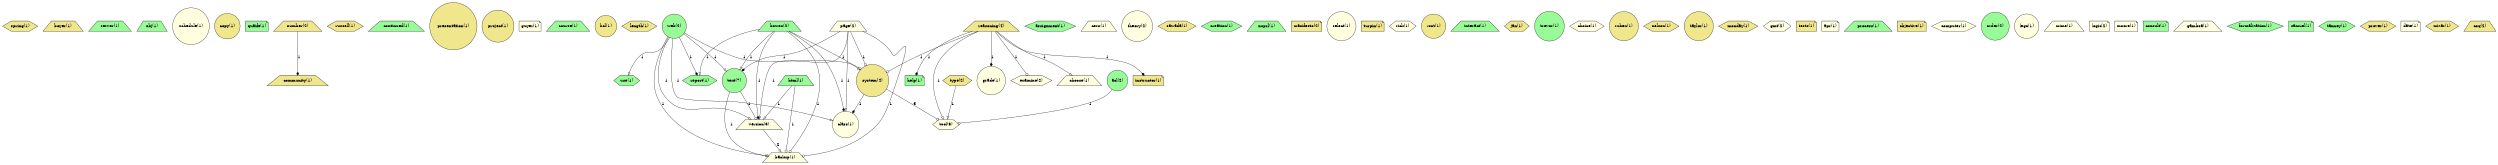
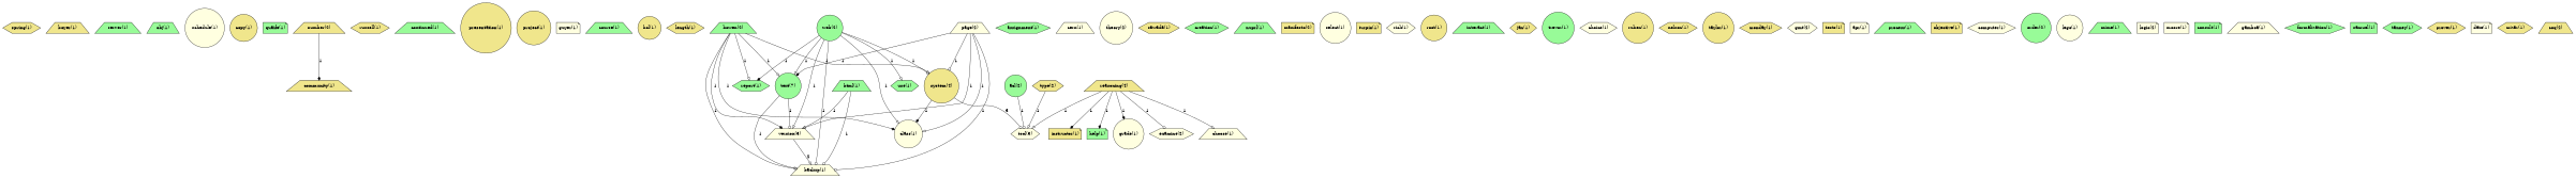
  digraph {
    node [fillcolor=khaki shape=hexagon style=filled]
    edge [arrowhead=onormal]
    n1 [label="spring(1)"]
    n2 [label="boyer(1)" shape=trapezium]
    n3 [fillcolor=palegreen label="server(1)" shape=trapezium]
    n4 [fillcolor=palegreen label="obj(1)" shape=trapezium]
    n5 [fillcolor=lightyellow label="schedule(1)" shape=circle]
    n6 [label="copy(1)" shape=circle]
    n7 [fillcolor=palegreen label="quaife(1)" shape=note]
    n8 [label="number(2)" shape=trapezium]
    n9 [label="community(1)" shape=trapezium]
    n10 [label="russell(1)"]
    n11 [fillcolor=palegreen label="continued(1)" shape=trapezium]
    n12 [label="presentation(1)" shape=circle]
    n13 [label="project(1)" shape=circle]
    n14 [fillcolor=lightyellow label="guyer(1)" shape=note]
    n15 [fillcolor=palegreen label="course(1)" shape=trapezium]
    n16 [label="hol(1)" shape=circle]
    n17 [label="length(1)"]
    n18 [fillcolor=palegreen label="web(2)" shape=circle]
    n19 [fillcolor=palegreen label="use(1)"]
    n20 [fillcolor=palegreen label="report(1)"]
    n21 [fillcolor=palegreen label="text(7)" shape=circle]
    n22 [fillcolor=lightyellow label="version(3)" shape=trapezium]
    n23 [fillcolor=lightyellow label="backup(1)" shape=trapezium]
    n24 [label="system(4)" shape=circle]
    n25 [fillcolor=lightyellow label="class(1)" shape=circle]
    n26 [fillcolor=lightyellow label="tool(3)"]
    n27 [fillcolor=palegreen label="assignment(1)"]
    n28 [fillcolor=palegreen label="bowen(2)" shape=trapezium]
    n29 [fillcolor=lightyellow label="cern(1)" shape=trapezium]
    n30 [fillcolor=lightyellow label="theory(2)" shape=circle]
    n31 [label="sawada(1)"]
    n32 [label="reasoning(4)" shape=trapezium]
    n33 [fillcolor=lightyellow label="choose(1)" shape=trapezium]
    n34 [label="instructor(1)" shape=note]
    n35 [fillcolor=palegreen label="help(1)" shape=note]
    n36 [fillcolor=lightyellow label="grade(1)" shape=circle]
    n37 [fillcolor=lightyellow label="examine(2)"]
    n38 [fillcolor=palegreen label="creation(1)"]
    n39 [fillcolor=lightyellow label="page(2)" shape=trapezium]
    n40 [fillcolor=palegreen label="nuprl(1)" shape=trapezium]
    n41 [label="manifesto(2)" shape=note]
    n42 [fillcolor=lightyellow label="select(1)" shape=circle]
    n43 [label="turpin(1)" shape=note]
    n44 [fillcolor=palegreen label="html(1)" shape=trapezium]
    n45 [fillcolor=lightyellow label="rick(1)"]
    n46 [label="root(1)" shape=circle]
    n47 [fillcolor=palegreen label="interact(1)" shape=trapezium]
    n48 [label="jan(1)"]
    n49 [fillcolor=palegreen label="trevor(1)" shape=circle]
    n50 [fillcolor=lightyellow label="choice(1)"]
    n51 [label="ruben(1)" shape=circle]
    n52 [label="nelson(1)"]
    n53 [label="taylor(1)" shape=circle]
    n54 [label="monday(1)"]
    n55 [fillcolor=lightyellow label="gmt(2)"]
    n56 [label="tests(1)" shape=note]
    n57 [fillcolor=lightyellow label="apr(1)" shape=note]
    n58 [fillcolor=palegreen label="process(1)" shape=trapezium]
    n59 [label="objective(1)" shape=note]
    n60 [fillcolor=lightyellow label="computer(1)"]
    n61 [fillcolor=palegreen label="acl(2)" shape=circle]
    n62 [fillcolor=palegreen label="order(2)" shape=circle]
    n63 [label="type(2)"]
    n64 [fillcolor=lightyellow label="lego(1)" shape=circle]
-   n65 [fillcolor=lightyellow label="mime(1)" shape=trapezium]
+   n65 [fillcolor=palegreen label="mime(1)" shape=trapezium]
    n66 [fillcolor=lightyellow label="logic(2)" shape=note]
    n67 [fillcolor=lightyellow label="moore(1)" shape=note]
    n68 [fillcolor=palegreen label="consult(1)" shape=note]
    n69 [fillcolor=lightyellow label="gamboa(1)" shape=trapezium]
    n70 [fillcolor=palegreen label="formalization(1)"]
    n71 [fillcolor=palegreen label="samuel(1)" shape=note]
    n72 [fillcolor=palegreen label="tanney(1)"]
    n73 [label="prover(1)"]
    n74 [fillcolor=lightyellow label="date(1)" shape=note]
    n75 [label="mizar(1)"]
    n76 [label="coq(2)" shape=trapezium]
    n8 -> n9 [arrowhead=diamond label=1]
    n18 -> n19 [label=1]
    n18 -> n20 [arrowhead=diamond label=1]
    n18 -> n21 [label=1]
    n18 -> n22 [label=1]
    n18 -> n23 [arrowhead=odot label=1]
    n18 -> n24 [arrowhead=odot label=1]
    n18 -> n25 [label=1]
    n21 -> n22 [arrowhead=odot label=1]
    n21 -> n23 [label=1]
    n22 -> n23 [label=2]
    n24 -> n25 [arrowhead=diamond label=1]
    n24 -> n26 [arrowhead=odot label=3]
    n28 -> n20 [label=1]
    n28 -> n21 [label=1]
    n28 -> n22 [arrowhead=diamond label=1]
    n28 -> n23 [arrowhead=odot label=1]
    n28 -> n24 [label=1]
    n28 -> n25 [arrowhead=diamond label=1]
-   n32 -> n24 [arrowhead=odot label=1]
    n32 -> n26 [label=1]
    n32 -> n33 [label=1]
    n32 -> n34 [arrowhead=diamond label=1]
    n32 -> n35 [arrowhead=diamond label=1]
    n32 -> n36 [arrowhead=diamond label=1]
    n32 -> n37 [arrowhead=odot label=1]
    n39 -> n21 [arrowhead=diamond label=1]
    n39 -> n22 [label=1]
    n39 -> n23 [arrowhead=odot label=1]
    n39 -> n24 [arrowhead=odot label=1]
    n39 -> n25 [label=1]
    n44 -> n22 [label=1]
    n44 -> n23 [arrowhead=odot label=1]
    n61 -> n26 [arrowhead=odot label=1]
    n63 -> n26 [label=1]
  }
